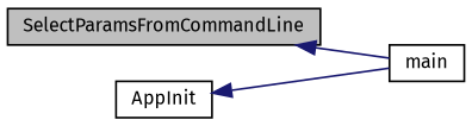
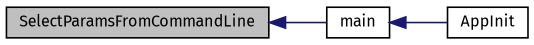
  digraph {
    fontname="Fira Sans"
    rankdir=LR
    node [color=black fillcolor=white fontname="Fira Sans" fontsize=10 shape=record style=filled]
    edge [color=midnightblue dir=back fontname="Fira Sans" fontsize=10 labelfontname=Helvetica labelfontsize=10 style=solid]
    n1 [fillcolor=grey75 fontcolor=black height=0.2 label=SelectParamsFromCommandLine width=0.4]
    n2 [height=0.2 label=main width=0.4]
    n3 [height=0.2 label=AppInit width=0.4]
    n1 -> n2
-   n3 -> n2
+   n2 -> n3
  }
